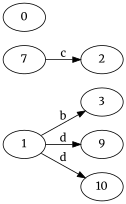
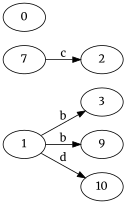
  strict digraph {
    fontname=Merriweather
    rankdir=LR
    node [fontname=Merriweather]
    edge [fontname=Merriweather]
    1
    3
    n3 [label=9]
    10
    7
    2
    0
    1 -> 3 [label=b]
-   1 -> n3 [label=d]
+   1 -> n3 [label=b]
    1 -> 10 [label=d]
    7 -> 2 [label=c]
  }
